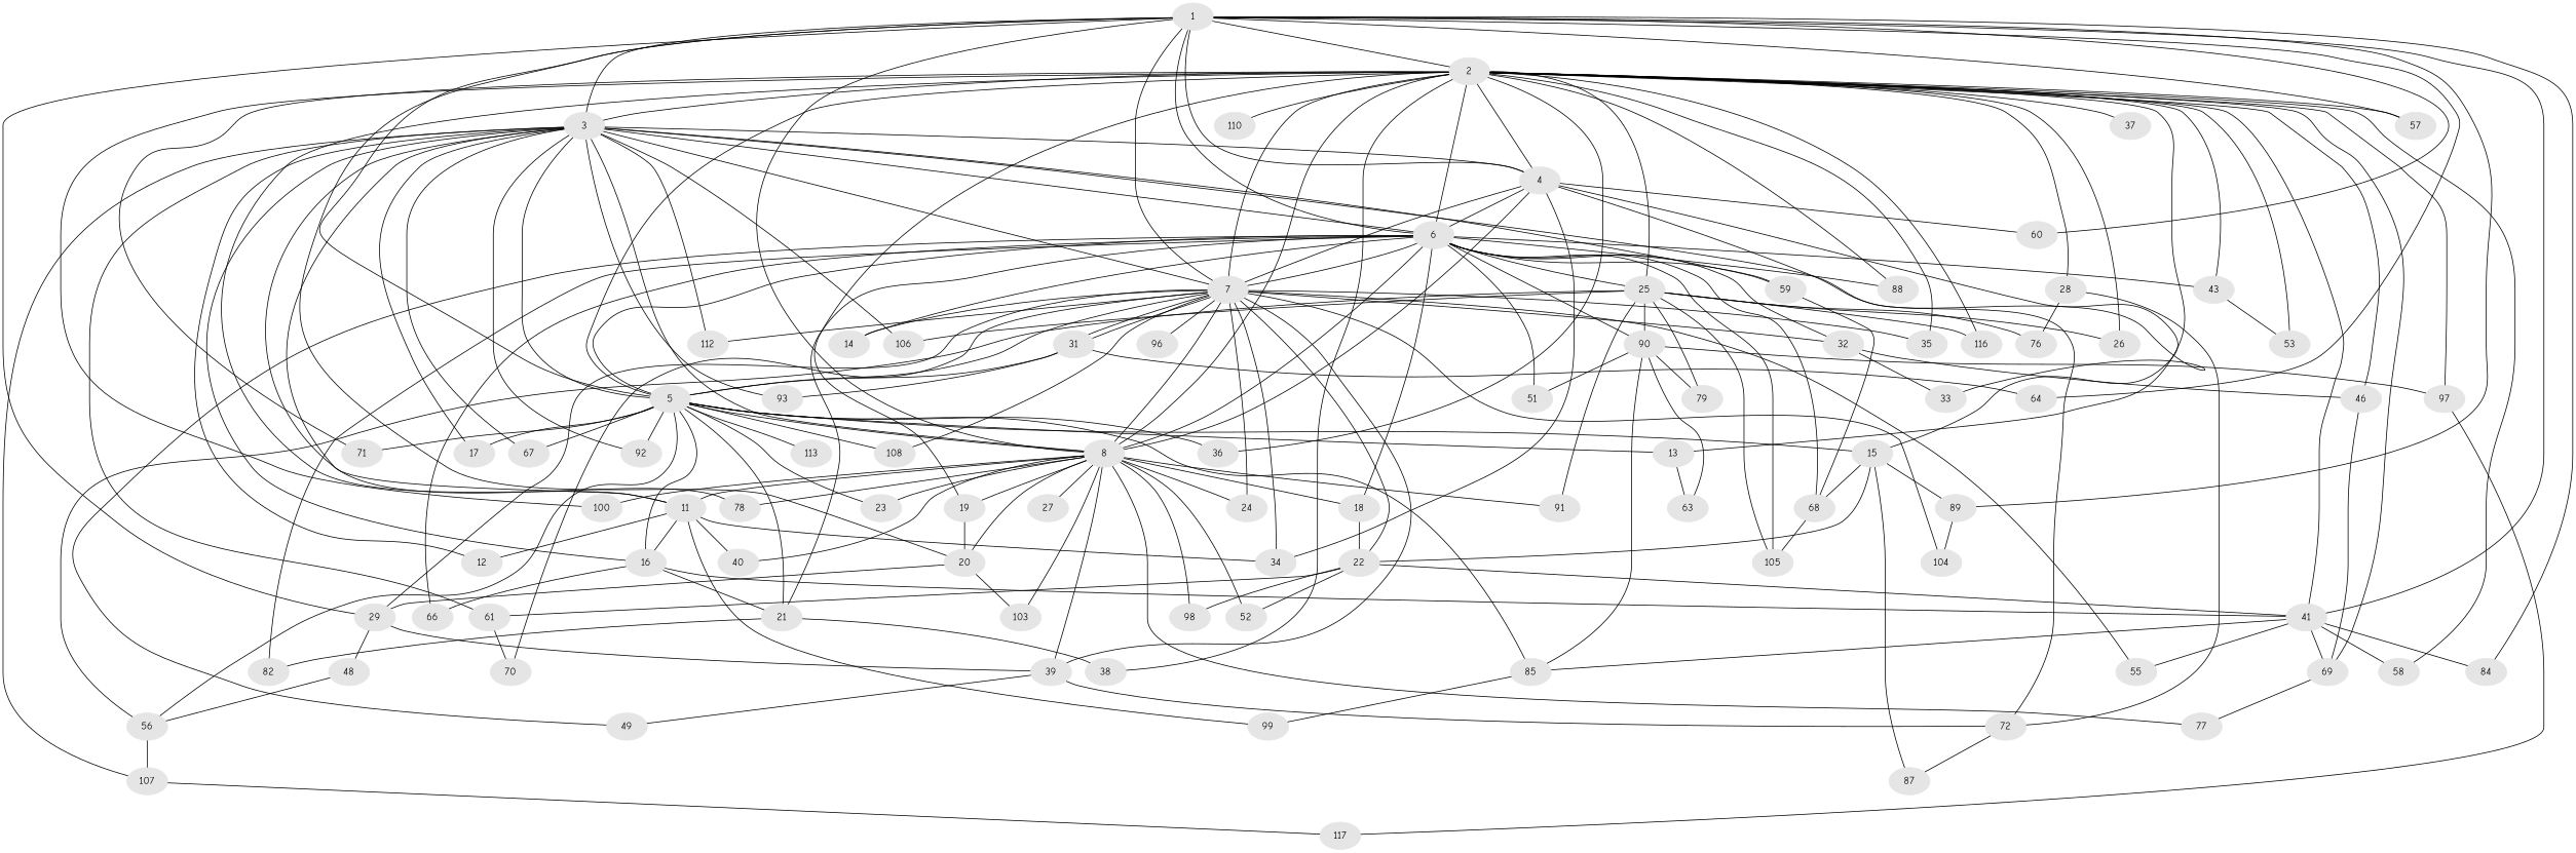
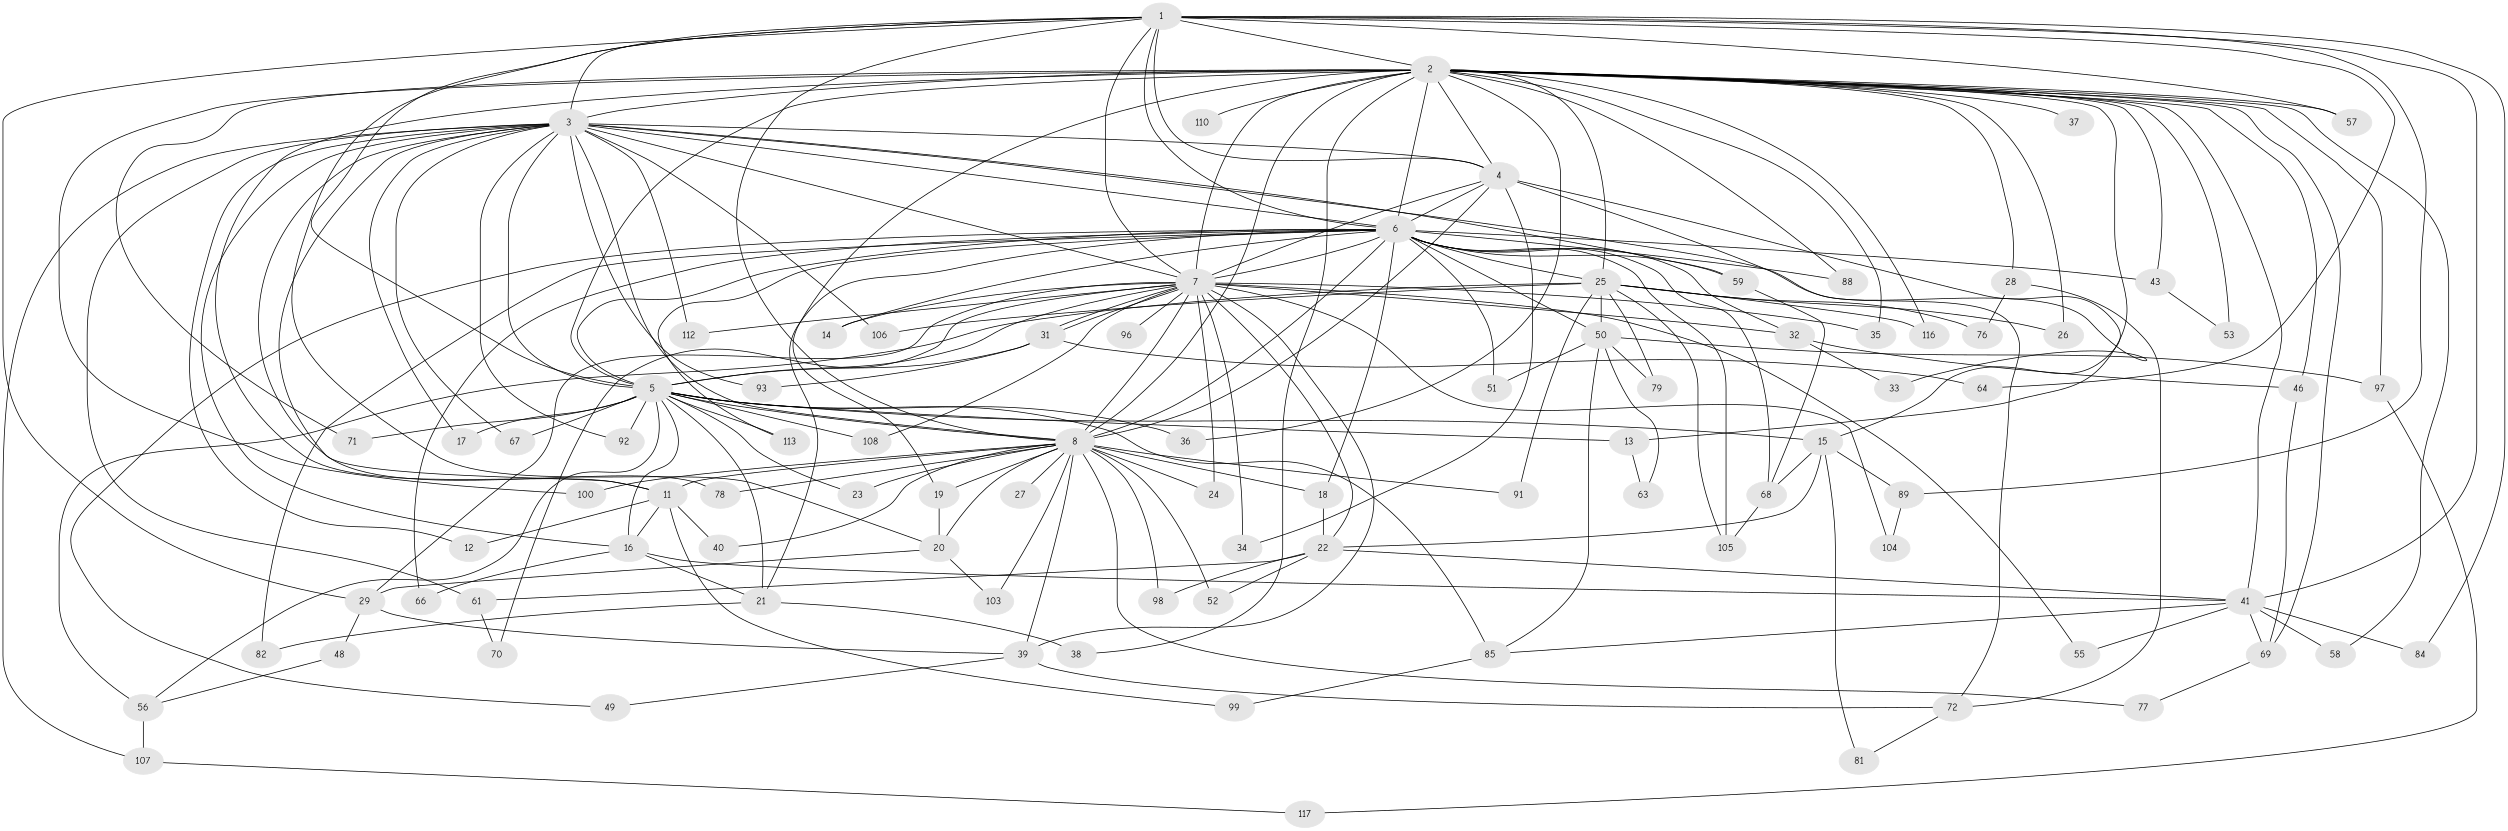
  graph {
    fontname="Comic Neue"
    node [color=gray90 fontname="Comic Neue" style=filled]
    edge [fontname="Comic Neue"]
    1 [super="+47"]
    2 [super="+10"]
    3 [super="+44"]
    4 [super="+101"]
    5 [super="+42"]
    6 [super="+75"]
    7 [super="+9"]
    8 [super="+30"]
    20
    29 [super="+115"]
    41 [super="+74"]
    57
-   60
    64
    84
    89
    11 [super="+95"]
    13
    19 [super="+62"]
    25 [super="+90"]
    26
    28
    35
    36
    37
    38
    43
    46
    53
    58
    69 [super="+86"]
    71
    88
    97
    100
    110
    116
    12
    16 [super="+114"]
    17
    59
    61
    67
    72 [super="+80"]
    78
    92
    93
    106
    107
    112
    15 [super="+83"]
    33
    34 [super="+54"]
    21 [super="+111"]
    23
    56 [super="+65"]
    85 [super="+94"]
    108
    113
    14
    18
    32
    49
-   50 [super="+102" label=90]
+   50 [super="+102"]
    51
    66
    82
    105 [super="+109"]
    68
    22 [super="+73"]
    24
    31
    39 [super="+45"]
    55
    70
    96
    104
    27
    40
    52
    77
    91
    98
    103
    48 [super="+81"]
    99
    63
    76
    79
    117
-   87
+   87 [label=81]
    1 -- 2 [weight=2]
    1 -- 3
    1 -- 4
    1 -- 5
    1 -- 6
    1 -- 7 [weight=2]
    1 -- 8
    1 -- 20
    1 -- 29
    1 -- 41
    1 -- 57
-   1 -- 60
    1 -- 64
    1 -- 84
    1 -- 89
    2 -- 3 [weight=2]
    2 -- 4 [weight=2]
    2 -- 5 [weight=2]
    2 -- 6 [weight=3]
    2 -- 7 [weight=4]
    2 -- 8 [weight=2]
    2 -- 41
    2 -- 57
    2 -- 11
    2 -- 13
    2 -- 19
    2 -- 25 [weight=2]
    2 -- 26
    2 -- 28
    2 -- 35
    2 -- 36
    2 -- 37
    2 -- 38
    2 -- 43
    2 -- 46
    2 -- 53
    2 -- 58
    2 -- 69
    2 -- 71
    2 -- 88
    2 -- 97
    2 -- 100
    2 -- 110
    2 -- 116
    3 -- 4
    3 -- 5 [weight=2]
    3 -- 6
    3 -- 7 [weight=2]
    3 -- 8
    3 -- 11
    3 -- 12
    3 -- 16
    3 -- 17
    3 -- 59
    3 -- 61
    3 -- 67
    3 -- 72
    3 -- 78
    3 -- 92
    3 -- 93
    3 -- 106
    3 -- 107
    3 -- 112
    4 -- 6
    4 -- 7 [weight=3]
    4 -- 8
-   4 -- 60
    4 -- 15
    4 -- 33
    4 -- 34
    5 -- 6
    5 -- 7 [weight=3]
    5 -- 8
    5 -- 13
    5 -- 36
    5 -- 71
    5 -- 16
    5 -- 17
    5 -- 67
    5 -- 92
    5 -- 15
    5 -- 21
    5 -- 23
    5 -- 56
    5 -- 85
    5 -- 108
    5 -- 113
    6 -- 7 [weight=2]
    6 -- 8
    6 -- 25
    6 -- 43
    6 -- 88
    6 -- 59
    6 -- 21
+   6 -- 113
    6 -- 14
    6 -- 18
    6 -- 32
    6 -- 49
    6 -- 50
    6 -- 51
    6 -- 66
    6 -- 82
    6 -- 105
    6 -- 68
    7 -- 8 [weight=2]
    7 -- 29
    7 -- 35
    7 -- 112
    7 -- 34
    7 -- 108
    7 -- 14
    7 -- 32
    7 -- 22 [weight=2]
    7 -- 24
    7 -- 31
    7 -- 31
    7 -- 39
    7 -- 55
    7 -- 70
    7 -- 96
    7 -- 104
    8 -- 20
    8 -- 11
    8 -- 19 [weight=2]
    8 -- 100
    8 -- 78
    8 -- 23
    8 -- 18
    8 -- 24
    8 -- 39
    8 -- 27
    8 -- 40
    8 -- 52
    8 -- 77
    8 -- 91
    8 -- 98
    8 -- 103
    20 -- 29
    20 -- 103
    29 -- 39
    29 -- 48
    41 -- 84
    41 -- 58
    41 -- 69
    41 -- 85
    41 -- 55
    89 -- 104
    11 -- 12
    11 -- 16
-   11 -- 34
    11 -- 40
    11 -- 99
    13 -- 63
    19 -- 20
    25 -- 26
    25 -- 116
    25 -- 106
    25 -- 56
    25 -- 50
    25 -- 105
    25 -- 91
    25 -- 76
    25 -- 79
    28 -- 72
    28 -- 76
    43 -- 53
    46 -- 69
    69 -- 77
    97 -- 117
    16 -- 41
    16 -- 21
    16 -- 66
    59 -- 68
    61 -- 70
    72 -- 87
    107 -- 117
    15 -- 89
    15 -- 68
    15 -- 22
    15 -- 87
    21 -- 38
    21 -- 82
    56 -- 107
    85 -- 99
    18 -- 22
    32 -- 46
    32 -- 33
    50 -- 97 [weight=2]
    50 -- 85
    50 -- 51
    50 -- 63
    50 -- 79
    68 -- 105
    22 -- 41
    22 -- 61
    22 -- 52
    22 -- 98
    31 -- 5
    31 -- 64
    31 -- 93
    39 -- 72
    39 -- 49
    48 -- 56
  }
